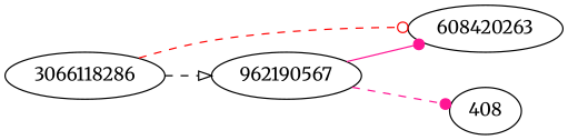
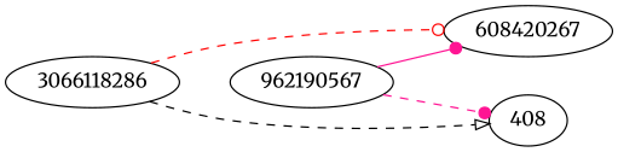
  strict digraph {
    fontname=Merriweather
    rankdir=LR
    node [fontname=Merriweather]
    edge [arrowhead=dot color=deeppink fontname=Merriweather style=dashed]
    3066118286
-   608420267 [label=608420263]
+   608420267
    n3 [label=962190567]
    408
    3066118286 -> 608420267 [arrowhead=odot color=red]
-   3066118286 -> n3 [arrowhead=onormal color=black]
+   3066118286 -> 408 [arrowhead=onormal color=black]
    n3 -> 608420267 [style=solid]
    n3 -> 408
  }
